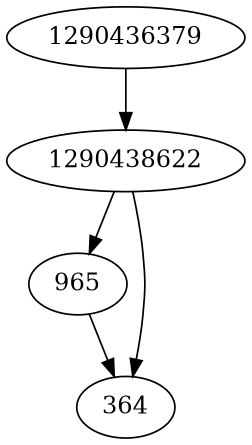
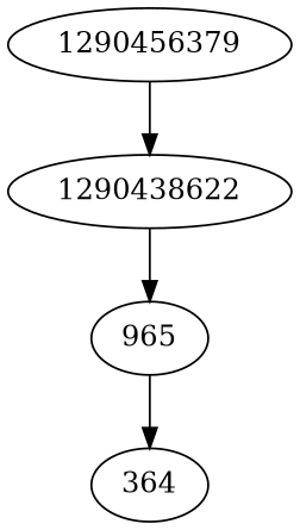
  strict digraph {
    n1 [label=1290438622]
-   1290436379
+   1290436379 [label=1290456379]
    n3 [label=965]
    364
    n1 -> n3
-   n1 -> 364
    1290436379 -> n1
    n3 -> 364
  }
